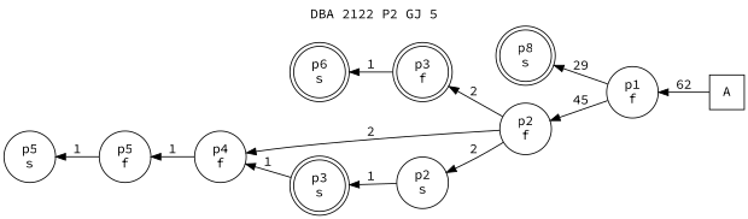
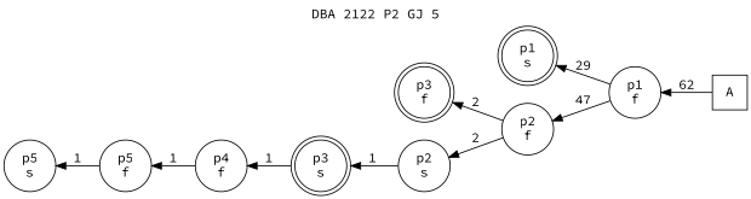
  digraph {
    fontname="Source Code Pro"
    label=" DBA 2122 P2 GJ 5 "
    labelloc=tl
    rankdir=RL
    node [fontname="Source Code Pro" shape=circle]
    edge [fontname="Source Code Pro"]
    n1 [label=A shape=square]
    n2 [label="p1\nf"]
-   n3 [label="p8\ns" shape=doublecircle]
+   n3 [label="p1\ns" shape=doublecircle]
    n4 [label="p2\nf"]
    n5 [label="p3\nf" shape=doublecircle]
    n6 [label="p4\nf"]
    n7 [label="p2\ns"]
-   n8 [label="p6\ns" shape=doublecircle]
    n9 [label="p5\nf"]
    n10 [label="p3\ns" shape=doublecircle]
    n11 [label="p5\ns"]
    n1 -> n2 [label=62]
    n2 -> n3 [label=29]
-   n2 -> n4 [label=45]
+   n2 -> n4 [label=47]
    n4 -> n5 [label=2]
-   n4 -> n6 [label=2]
    n4 -> n7 [label=2]
-   n5 -> n8 [label=1]
    n6 -> n9 [label=1]
    n7 -> n10 [label=1]
    n9 -> n11 [label=1]
    n10 -> n6 [label=1]
  }
